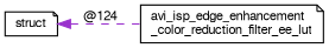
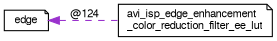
  digraph {
    rankdir=LR
    node [color=black fillcolor=white fontname=FreeSans fontsize=10 shape=note style=filled]
    n1 [fontcolor=black height=0.2 label="avi_isp_edge_enhancement\l_color_reduction_filter_ee_lut" width=0.4]
-   n2 [height=0.2 label=struct width=0.4]
+   n2 [height=0.2 label="edge" width=0.4]
    n2 -> n1 [color=darkorchid3 dir=back fontname=FreeSans fontsize=10 label=" @124" labelfontname=FreeSans labelfontsize=10 style=dashed]
  }
